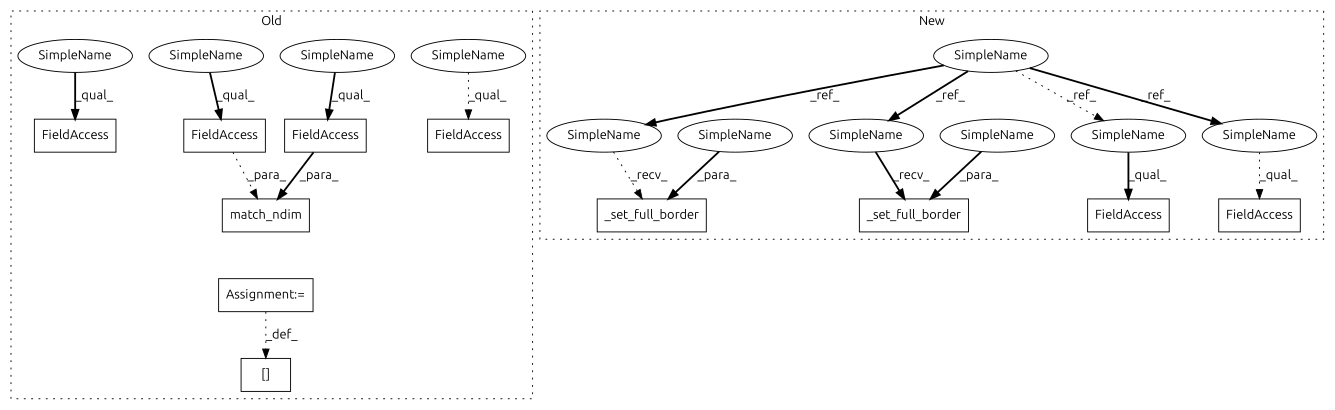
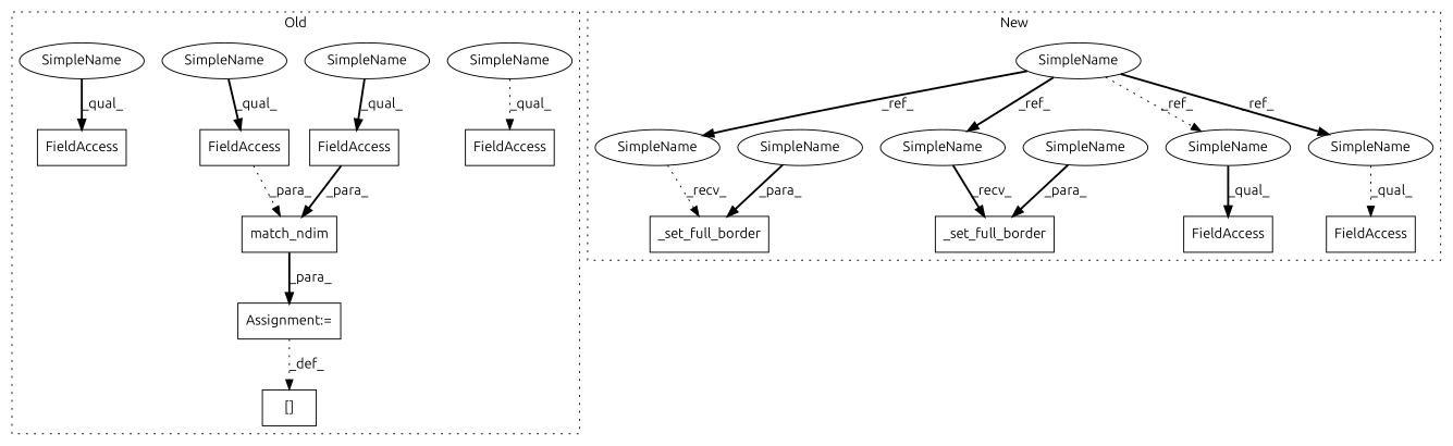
  digraph {
    fontname=Ubuntu
    node [a=42 l=4 s=1885 shape=box fontname=Ubuntu]
    edge [style=bold fontname=Ubuntu]
    n1 [a=2 l="12,1" label="[]" s="2253,2269"]
    n2 [a=22 l=16 label=FieldAccess]
    n3 [a=7 l=1 label="Assignment:=" s=2210]
    n4 [a=32 l="11,1" label=match_ndim s="2211,2244"]
    n5 [a=22 l=11 label=FieldAccess s=2222]
    n6 [a=22 l=10 label=FieldAccess s=2234]
    n7 [a=22 l=11 label=FieldAccess s=1873]
    n8 [l=11 label=SimpleName shape=ellipse]
    n9 [l=5 label=SimpleName s=2234 shape=ellipse]
    n10 [label=SimpleName s=2222 shape=ellipse]
    n11 [label=SimpleName s=1873 shape=ellipse]
    n12 [a=32 l="17,1" label=_set_full_border s="1801,1829"]
    n13 [label=SimpleName s=1579 shape=ellipse]
    n14 [a=22 l=11 label=FieldAccess s=1735]
    n15 [a=22 l=11 label=FieldAccess s=2107]
    n16 [a=32 l="17,1" label=_set_full_border s="2173,2195"]
    n17 [label=SimpleName s=1796 shape=ellipse]
    n18 [label=SimpleName s=1735 shape=ellipse]
    n19 [label=SimpleName s=2168 shape=ellipse]
    n20 [label=SimpleName s=2107 shape=ellipse]
    n21 [l=11 label=SimpleName s=1818 shape=ellipse]
    n22 [l=5 label=SimpleName s=2190 shape=ellipse]
    subgraph cluster_1 {
      label=Old
      style=dotted
      n1
      n2
      n3
      n4
      n5
      n6
      n7
      n8
      n9
      n10
      n11
    }
    subgraph cluster_2 {
      label=New
      style=dotted
      n12
      n13
      n14
      n15
      n16
      n17
      n18
      n19
      n20
      n21
      n22
    }
    n3 -> n1 [label=_def_ style=dotted]
+   n4 -> n3 [label=_para_]
    n5 -> n4 [label=_para_ style=dotted]
    n6 -> n4 [label=_para_]
    n8 -> n2 [label=_qual_ style=dotted]
    n9 -> n6 [label=_qual_]
    n10 -> n5 [label=_qual_]
    n11 -> n7 [label=_qual_]
    n13 -> n17 [label=_ref_]
    n13 -> n18 [label=_ref_ style=dotted]
    n13 -> n19 [label=_ref_]
    n13 -> n20 [label=_ref_]
    n17 -> n12 [label=_recv_ style=dotted]
    n18 -> n14 [label=_qual_]
    n19 -> n16 [label=_recv_]
    n20 -> n15 [label=_qual_ style=dotted]
    n21 -> n12 [label=_para_]
    n22 -> n16 [label=_para_]
  }
